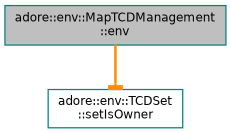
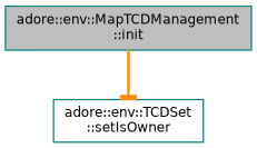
  digraph {
    rankdir=TB
    node [color=teal fontname=Helvetica fontsize=10 shape=record style=filled]
-   n1 [fillcolor=grey75 fontcolor=black height=0.2 label="adore::env::MapTCDManagement\l::env" width=0.4]
+   n1 [fillcolor=grey75 fontcolor=black height=0.2 label="adore::env::MapTCDManagement\l::init" width=0.4]
    n2 [fillcolor=white height=0.2 label="adore::env::TCDSet\l::setIsOwner" width=0.4]
    n1 -> n2 [color=darkorange fontname=Helvetica fontsize=10 labelfontname=Helvetica labelfontsize=10 style=bold arrowhead=tee]
  }
